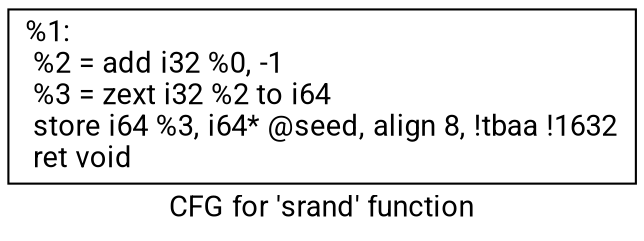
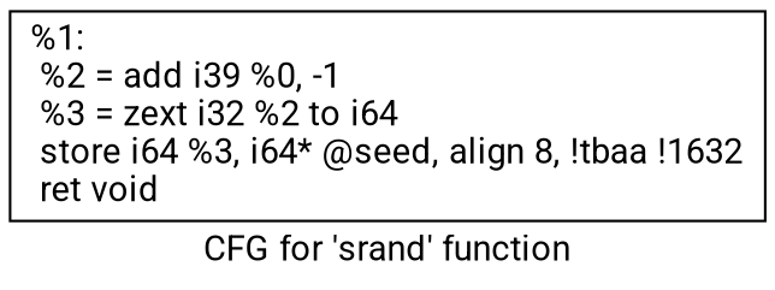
  digraph {
    label="CFG for 'srand' function"
    fontname=Roboto
-   n1 [label="{%1:\l  %2 = add i32 %0, -1\l  %3 = zext i32 %2 to i64\l  store i64 %3, i64* @seed, align 8, !tbaa !1632\l  ret void\l}" shape=record fontname=Roboto]
+   n1 [label="{%1:\l  %2 = add i39 %0, -1\l  %3 = zext i32 %2 to i64\l  store i64 %3, i64* @seed, align 8, !tbaa !1632\l  ret void\l}" shape=record fontname=Roboto]
  }
